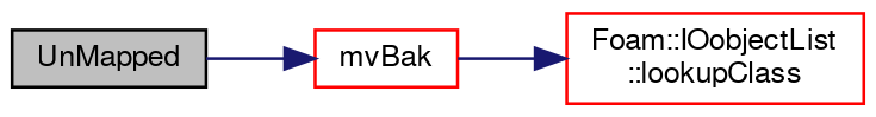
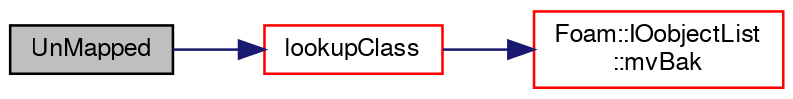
  digraph {
    rankdir=LR
    node [color=red fontname=FreeSans fontsize=10 shape=record]
    edge [color=midnightblue fontname=FreeSans fontsize=10 labelfontname=FreeSans labelfontsize=10 style=solid]
    n1 [color=black fillcolor=grey75 fontcolor=black height=0.2 label=UnMapped style=filled width=0.4]
-   n2 [height=0.2 label=mvBak width=0.4]
-   n3 [height=0.2 label="Foam::IOobjectList\l::lookupClass" width=0.4]
+   n2 [height=0.2 label=lookupClass width=0.4]
+   n3 [height=0.2 label="Foam::IOobjectList\l::mvBak" width=0.4]
    n1 -> n2
    n2 -> n3
  }
